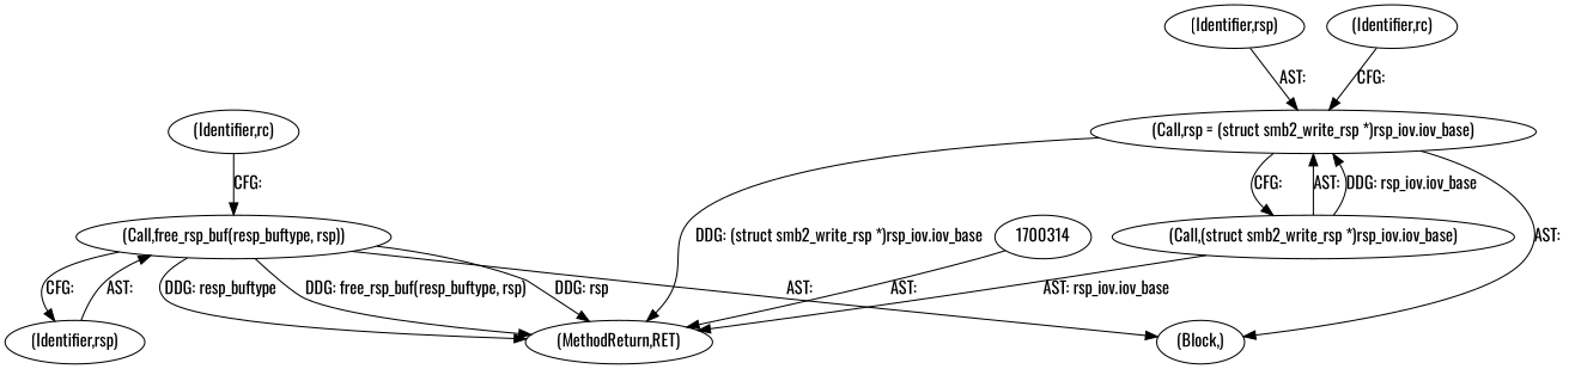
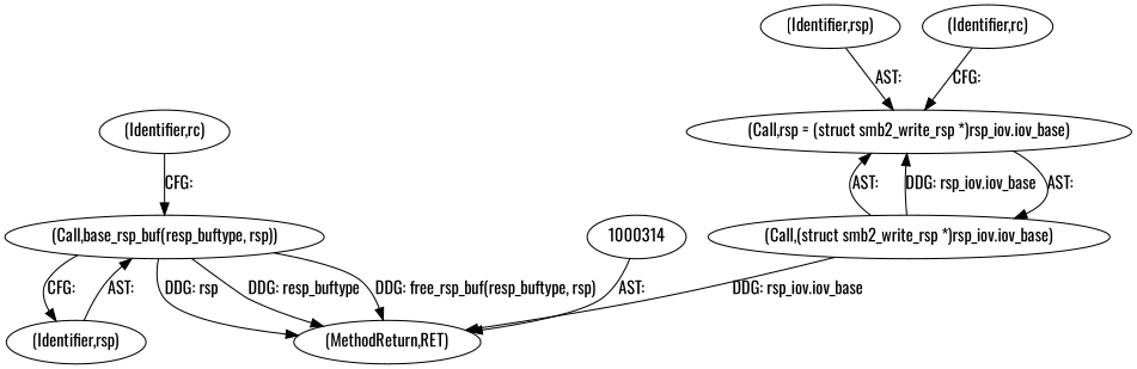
  digraph {
    fontname=Oswald
    node [fontname=Oswald]
    edge [fontname=Oswald]
    n1 [label="(Call,rsp = (struct smb2_write_rsp *)rsp_iov.iov_base)"]
    n2 [label="(Call,(struct smb2_write_rsp *)rsp_iov.iov_base)"]
    n3 [label="(MethodReturn,RET)"]
-   n4 [label="(Block,)"]
-   n5 [label="(Call,free_rsp_buf(resp_buftype, rsp))"]
+   n5 [label="(Call,base_rsp_buf(resp_buftype, rsp))"]
    n6 [label="(Identifier,rsp)"]
    n7 [label="(Identifier,rc)"]
    n8 [label="(Identifier,rsp)"]
    n9 [label="(Identifier,rc)"]
-   1000314 [label=1700314]
-   n1 -> n2 [label="CFG: "]
-   n1 -> n3 [label="DDG: (struct smb2_write_rsp *)rsp_iov.iov_base"]
-   n1 -> n4 [label="AST: "]
+   1000314
+   n1 -> n2 [label="AST: "]
    n2 -> n1 [label="AST: "]
    n2 -> n1 [label="DDG: rsp_iov.iov_base"]
-   n2 -> n3 [label="AST: rsp_iov.iov_base"]
+   n2 -> n3 [label="DDG: rsp_iov.iov_base"]
    n5 -> n3 [label="DDG: resp_buftype"]
    n5 -> n3 [label="DDG: free_rsp_buf(resp_buftype, rsp)"]
    n5 -> n3 [label="DDG: rsp"]
-   n5 -> n4 [label="AST: "]
    n5 -> n6 [label="CFG: "]
    n6 -> n5 [label="AST: "]
    n7 -> n5 [label="CFG: "]
    n8 -> n1 [label="AST: "]
    n9 -> n1 [label="CFG: "]
    1000314 -> n3 [label="AST: "]
  }
